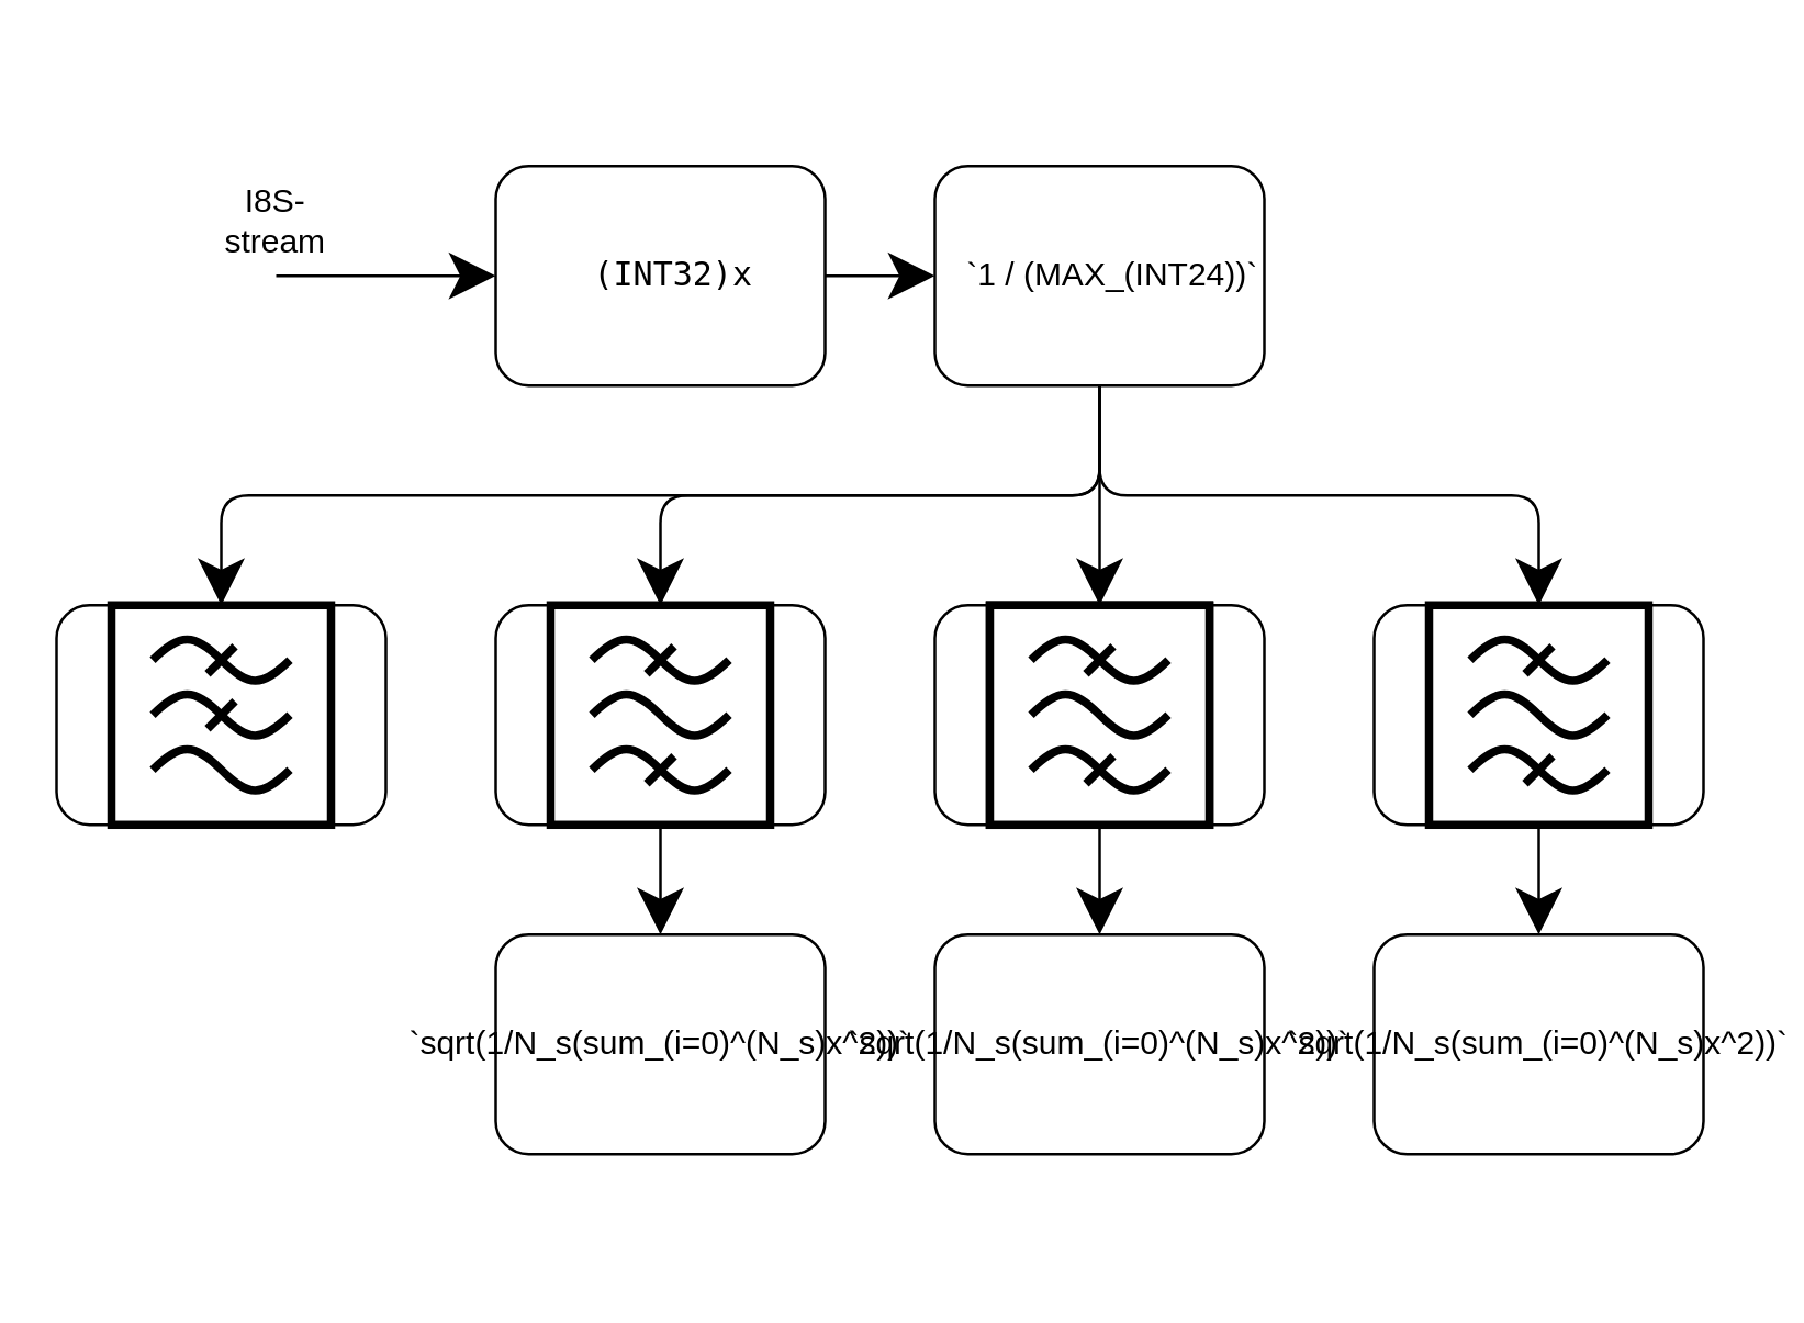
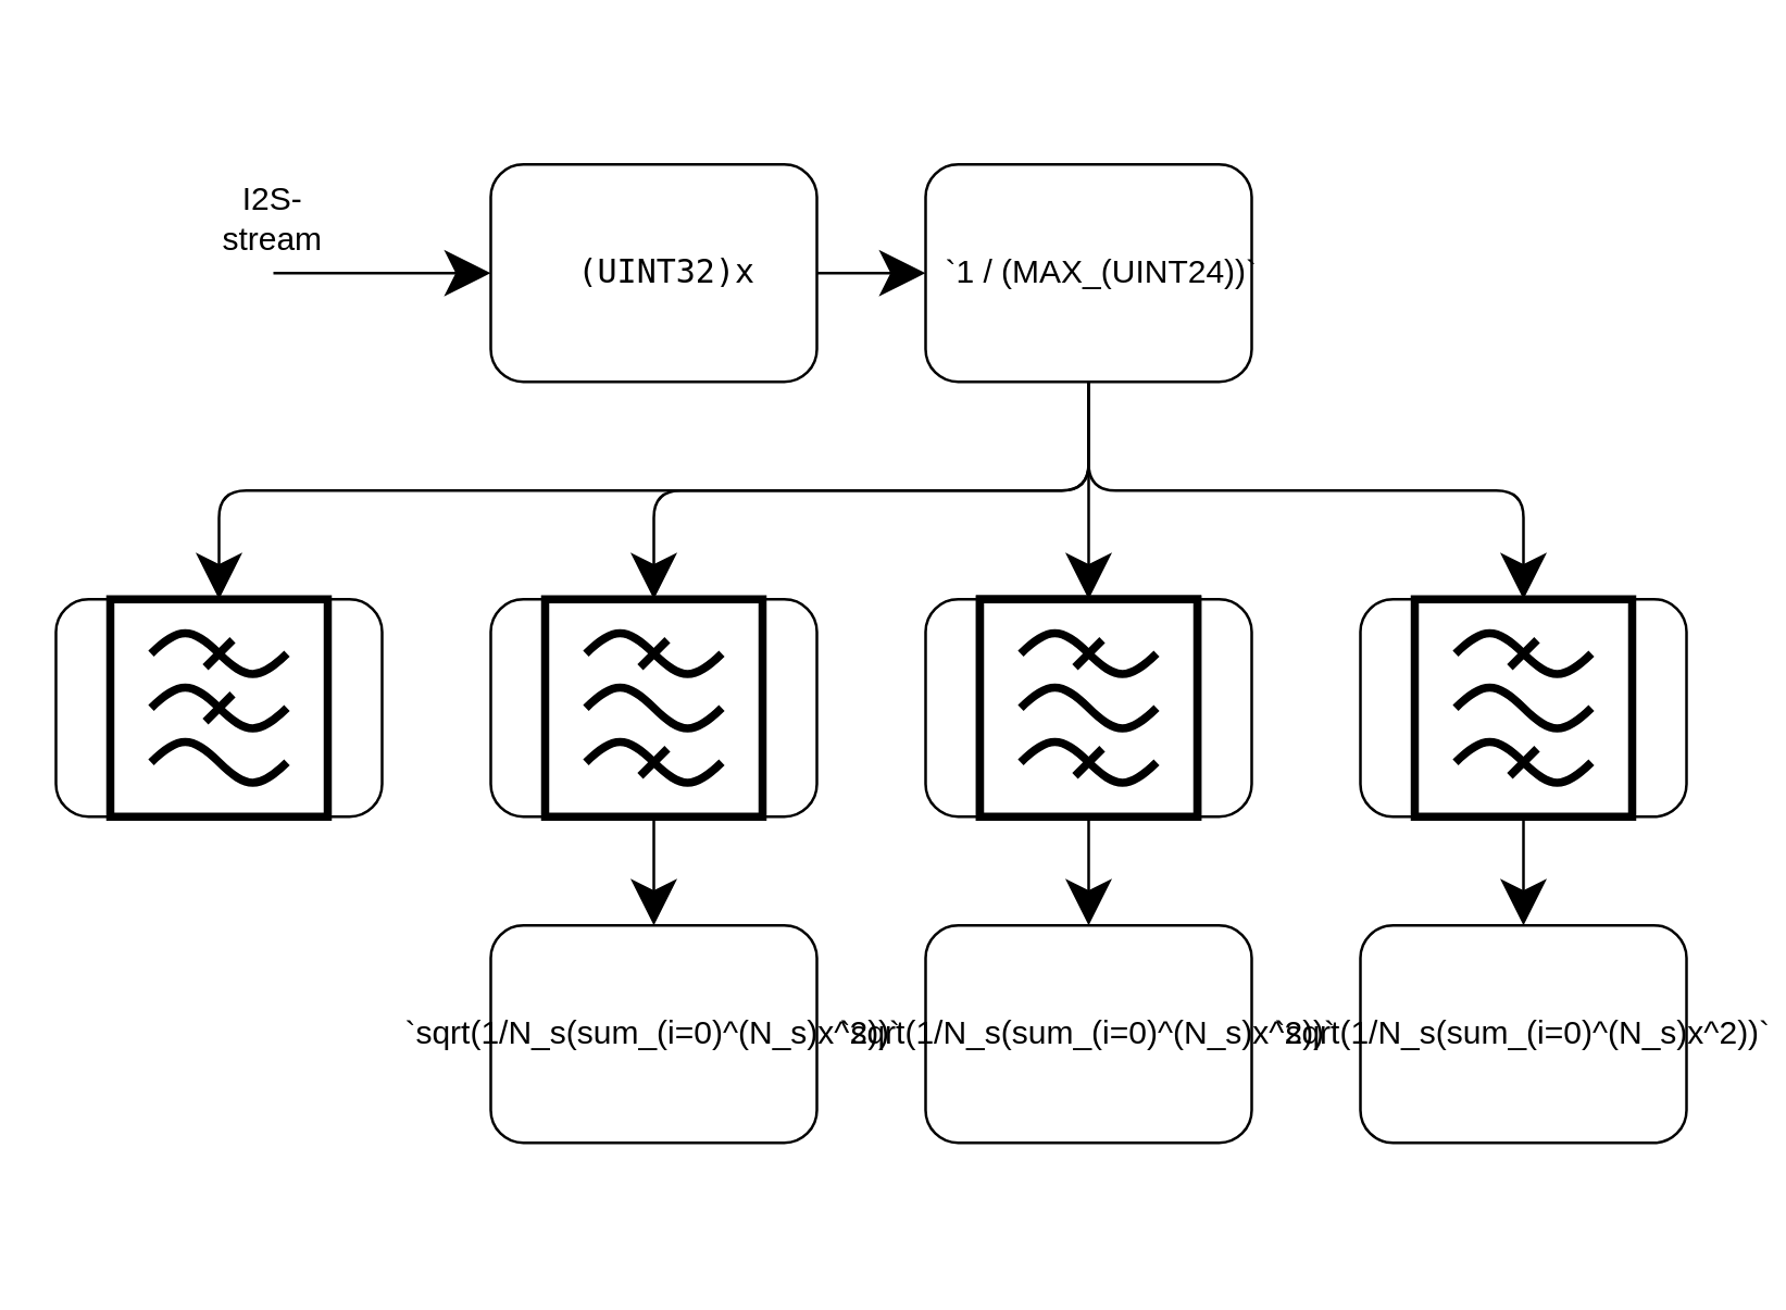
  <mxCell id="0" />
  <mxCell id="1" parent="0" />
  <mxCell id="2" value="" style="rounded=1;whiteSpace=wrap;html=1;hachureGap=4;pointerEvents=0;" vertex="1" parent="1"><mxGeometry x="340" y="60" width="120" height="80" as="geometry" /></mxCell>
- <mxCell id="3" value="&lt;div&gt;`1 / (MAX_(INT24))`&lt;/div&gt;" style="text;html=1;strokeColor=none;fillColor=none;align=center;verticalAlign=middle;whiteSpace=wrap;rounded=0;hachureGap=4;pointerEvents=0;" vertex="1" parent="1"><mxGeometry x="330" y="20" width="150" height="160" as="geometry" /></mxCell>
- <mxCell id="4" value="I8S-stream" style="text;html=1;strokeColor=none;fillColor=none;align=center;verticalAlign=middle;whiteSpace=wrap;rounded=0;hachureGap=4;pointerEvents=0;" vertex="1" parent="1"><mxGeometry x="80" y="70" width="40" height="20" as="geometry" /></mxCell>
+ <mxCell id="3" value="&lt;div&gt;`1 / (MAX_(UINT24))`&lt;/div&gt;" style="text;html=1;strokeColor=none;fillColor=none;align=center;verticalAlign=middle;whiteSpace=wrap;rounded=0;hachureGap=4;pointerEvents=0;" vertex="1" parent="1"><mxGeometry x="330" y="20" width="150" height="160" as="geometry" /></mxCell>
+ <mxCell id="4" value="I2S-stream" style="text;html=1;strokeColor=none;fillColor=none;align=center;verticalAlign=middle;whiteSpace=wrap;rounded=0;hachureGap=4;pointerEvents=0;" vertex="1" parent="1"><mxGeometry x="80" y="70" width="40" height="20" as="geometry" /></mxCell>
  <mxCell id="5" value="" style="rounded=1;whiteSpace=wrap;html=1;hachureGap=4;pointerEvents=0;" vertex="1" parent="1"><mxGeometry x="180" y="60" width="120" height="80" as="geometry" /></mxCell>
- <mxCell id="6" value="&lt;pre&gt;(INT32)x&lt;br&gt;&lt;/pre&gt;" style="text;html=1;strokeColor=none;fillColor=none;align=center;verticalAlign=middle;whiteSpace=wrap;rounded=0;hachureGap=4;pointerEvents=0;" vertex="1" parent="1"><mxGeometry x="170" y="20" width="150" height="160" as="geometry" /></mxCell>
+ <mxCell id="6" value="&lt;pre&gt;(UINT32)x&lt;br&gt;&lt;/pre&gt;" style="text;html=1;strokeColor=none;fillColor=none;align=center;verticalAlign=middle;whiteSpace=wrap;rounded=0;hachureGap=4;pointerEvents=0;" vertex="1" parent="1"><mxGeometry x="170" y="20" width="150" height="160" as="geometry" /></mxCell>
  <mxCell id="7" value="" style="endArrow=classic;html=1;startSize=14;endSize=14;sourcePerimeterSpacing=8;targetPerimeterSpacing=8;exitX=1;exitY=0.5;exitDx=0;exitDy=0;entryX=0;entryY=0.5;entryDx=0;entryDy=0;" edge="1" parent="1" source="5" target="2"><mxGeometry width="50" height="50" relative="1" as="geometry"><mxPoint x="380" y="350" as="sourcePoint" /><mxPoint x="430" y="300" as="targetPoint" /></mxGeometry></mxCell>
  <mxCell id="8" value="" style="endArrow=classic;html=1;startSize=14;endSize=14;sourcePerimeterSpacing=8;targetPerimeterSpacing=8;" edge="1" parent="1"><mxGeometry width="50" height="50" relative="1" as="geometry"><mxPoint x="100" y="100" as="sourcePoint" /><mxPoint x="180" y="100" as="targetPoint" /></mxGeometry></mxCell>
  <mxCell id="9" value="" style="rounded=1;whiteSpace=wrap;html=1;hachureGap=4;pointerEvents=0;" vertex="1" parent="1"><mxGeometry x="180" y="220" width="120" height="80" as="geometry" /></mxCell>
  <mxCell id="10" value="" style="rounded=1;whiteSpace=wrap;html=1;hachureGap=4;pointerEvents=0;" vertex="1" parent="1"><mxGeometry x="340" y="220" width="120" height="80" as="geometry" /></mxCell>
  <mxCell id="11" value="" style="rounded=1;whiteSpace=wrap;html=1;hachureGap=4;pointerEvents=0;" vertex="1" parent="1"><mxGeometry x="500" y="220" width="120" height="80" as="geometry" /></mxCell>
  <mxCell id="12" value="" style="endArrow=classic;html=1;startSize=14;endSize=14;sourcePerimeterSpacing=8;targetPerimeterSpacing=8;exitX=0.5;exitY=1;exitDx=0;exitDy=0;entryX=0.5;entryY=0;entryDx=0;entryDy=0;" edge="1" parent="1" source="2" target="10"><mxGeometry width="50" height="50" relative="1" as="geometry"><mxPoint x="380" y="350" as="sourcePoint" /><mxPoint x="430" y="300" as="targetPoint" /></mxGeometry></mxCell>
  <mxCell id="13" value="" style="edgeStyle=elbowEdgeStyle;elbow=vertical;endArrow=classic;html=1;startSize=14;endSize=14;sourcePerimeterSpacing=8;targetPerimeterSpacing=8;entryX=0.5;entryY=0;entryDx=0;entryDy=0;exitX=0.5;exitY=1;exitDx=0;exitDy=0;" edge="1" parent="1" source="2" target="11"><mxGeometry width="50" height="50" relative="1" as="geometry"><mxPoint x="380" y="350" as="sourcePoint" /><mxPoint x="430" y="300" as="targetPoint" /></mxGeometry></mxCell>
  <mxCell id="14" value="" style="edgeStyle=elbowEdgeStyle;elbow=vertical;endArrow=classic;html=1;startSize=14;endSize=14;sourcePerimeterSpacing=8;targetPerimeterSpacing=8;exitX=0.5;exitY=1;exitDx=0;exitDy=0;entryX=0.5;entryY=0;entryDx=0;entryDy=0;" edge="1" parent="1" source="2" target="9"><mxGeometry width="50" height="50" relative="1" as="geometry"><mxPoint x="380" y="350" as="sourcePoint" /><mxPoint x="430" y="300" as="targetPoint" /></mxGeometry></mxCell>
  <mxCell id="15" value="" style="rounded=1;whiteSpace=wrap;html=1;hachureGap=4;pointerEvents=0;" vertex="1" parent="1"><mxGeometry x="20" y="220" width="120" height="80" as="geometry" /></mxCell>
  <mxCell id="16" value="" style="edgeStyle=elbowEdgeStyle;elbow=vertical;endArrow=classic;html=1;startSize=14;endSize=14;sourcePerimeterSpacing=8;targetPerimeterSpacing=8;exitX=0.5;exitY=1;exitDx=0;exitDy=0;" edge="1" parent="1" source="2"><mxGeometry width="50" height="50" relative="1" as="geometry"><mxPoint x="380" y="350" as="sourcePoint" /><mxPoint x="80" y="220" as="targetPoint" /><Array as="points"><mxPoint x="240" y="180" /></Array></mxGeometry></mxCell>
  <mxCell id="17" value="" style="whiteSpace=wrap;html=1;aspect=fixed;hachureGap=4;pointerEvents=0;strokeWidth=3;" vertex="1" parent="1"><mxGeometry x="360" y="220.01" width="80" height="80" as="geometry" /></mxCell>
  <mxCell id="18" value="" style="pointerEvents=1;verticalLabelPosition=bottom;shadow=0;dashed=0;align=center;html=1;verticalAlign=top;shape=mxgraph.electrical.waveforms.sine_wave;hachureGap=4;strokeWidth=3;" vertex="1" parent="1"><mxGeometry x="375" y="230.01" width="50" height="20" as="geometry" /></mxCell>
  <mxCell id="19" value="" style="pointerEvents=1;verticalLabelPosition=bottom;shadow=0;dashed=0;align=center;html=1;verticalAlign=top;shape=mxgraph.electrical.waveforms.sine_wave;hachureGap=4;strokeWidth=3;" vertex="1" parent="1"><mxGeometry x="375" y="250.01" width="50" height="20" as="geometry" /></mxCell>
  <mxCell id="20" value="" style="pointerEvents=1;verticalLabelPosition=bottom;shadow=0;dashed=0;align=center;html=1;verticalAlign=top;shape=mxgraph.electrical.waveforms.sine_wave;hachureGap=4;strokeWidth=3;" vertex="1" parent="1"><mxGeometry x="375" y="270.01" width="50" height="20" as="geometry" /></mxCell>
  <mxCell id="21" value="" style="endArrow=none;html=1;startSize=14;endSize=14;sourcePerimeterSpacing=8;targetPerimeterSpacing=8;strokeWidth=3;" edge="1" parent="1"><mxGeometry width="50" height="50" relative="1" as="geometry"><mxPoint x="395" y="245.01" as="sourcePoint" /><mxPoint x="405" y="235.01" as="targetPoint" /><Array as="points"><mxPoint x="405" y="235.01" /></Array></mxGeometry></mxCell>
  <mxCell id="22" value="" style="endArrow=none;html=1;startSize=14;endSize=14;sourcePerimeterSpacing=8;targetPerimeterSpacing=8;strokeWidth=3;" edge="1" parent="1"><mxGeometry width="50" height="50" relative="1" as="geometry"><mxPoint x="395" y="285.01" as="sourcePoint" /><mxPoint x="405" y="275.01" as="targetPoint" /><Array as="points"><mxPoint x="405" y="275.01" /></Array></mxGeometry></mxCell>
  <mxCell id="23" value="" style="whiteSpace=wrap;html=1;aspect=fixed;hachureGap=4;pointerEvents=0;strokeWidth=3;" vertex="1" parent="1"><mxGeometry x="40" y="220.01" width="80" height="80" as="geometry" /></mxCell>
  <mxCell id="24" value="" style="pointerEvents=1;verticalLabelPosition=bottom;shadow=0;dashed=0;align=center;html=1;verticalAlign=top;shape=mxgraph.electrical.waveforms.sine_wave;hachureGap=4;strokeWidth=3;" vertex="1" parent="1"><mxGeometry x="55" y="230.01" width="50" height="20" as="geometry" /></mxCell>
  <mxCell id="25" value="" style="pointerEvents=1;verticalLabelPosition=bottom;shadow=0;dashed=0;align=center;html=1;verticalAlign=top;shape=mxgraph.electrical.waveforms.sine_wave;hachureGap=4;strokeWidth=3;" vertex="1" parent="1"><mxGeometry x="55" y="250.01" width="50" height="20" as="geometry" /></mxCell>
  <mxCell id="26" value="" style="pointerEvents=1;verticalLabelPosition=bottom;shadow=0;dashed=0;align=center;html=1;verticalAlign=top;shape=mxgraph.electrical.waveforms.sine_wave;hachureGap=4;strokeWidth=3;" vertex="1" parent="1"><mxGeometry x="55" y="270.01" width="50" height="20" as="geometry" /></mxCell>
  <mxCell id="27" value="" style="endArrow=none;html=1;startSize=14;endSize=14;sourcePerimeterSpacing=8;targetPerimeterSpacing=8;strokeWidth=3;" edge="1" parent="1"><mxGeometry width="50" height="50" relative="1" as="geometry"><mxPoint x="75" y="245.01" as="sourcePoint" /><mxPoint x="85" y="235.01" as="targetPoint" /><Array as="points"><mxPoint x="85" y="235.01" /></Array></mxGeometry></mxCell>
  <mxCell id="28" value="" style="endArrow=none;html=1;startSize=14;endSize=14;sourcePerimeterSpacing=8;targetPerimeterSpacing=8;strokeWidth=3;" edge="1" parent="1"><mxGeometry width="50" height="50" relative="1" as="geometry"><mxPoint x="75" y="265.01" as="sourcePoint" /><mxPoint x="85" y="255.01" as="targetPoint" /><Array as="points"><mxPoint x="85" y="255.01" /></Array></mxGeometry></mxCell>
  <mxCell id="29" value="" style="whiteSpace=wrap;html=1;aspect=fixed;hachureGap=4;pointerEvents=0;strokeWidth=3;" vertex="1" parent="1"><mxGeometry x="360" y="220.01" width="80" height="80" as="geometry" /></mxCell>
  <mxCell id="30" value="" style="pointerEvents=1;verticalLabelPosition=bottom;shadow=0;dashed=0;align=center;html=1;verticalAlign=top;shape=mxgraph.electrical.waveforms.sine_wave;hachureGap=4;strokeWidth=3;" vertex="1" parent="1"><mxGeometry x="375" y="230.01" width="50" height="20" as="geometry" /></mxCell>
  <mxCell id="31" value="" style="pointerEvents=1;verticalLabelPosition=bottom;shadow=0;dashed=0;align=center;html=1;verticalAlign=top;shape=mxgraph.electrical.waveforms.sine_wave;hachureGap=4;strokeWidth=3;" vertex="1" parent="1"><mxGeometry x="375" y="250.01" width="50" height="20" as="geometry" /></mxCell>
  <mxCell id="32" value="" style="pointerEvents=1;verticalLabelPosition=bottom;shadow=0;dashed=0;align=center;html=1;verticalAlign=top;shape=mxgraph.electrical.waveforms.sine_wave;hachureGap=4;strokeWidth=3;" vertex="1" parent="1"><mxGeometry x="375" y="270.01" width="50" height="20" as="geometry" /></mxCell>
  <mxCell id="33" value="" style="endArrow=none;html=1;startSize=14;endSize=14;sourcePerimeterSpacing=8;targetPerimeterSpacing=8;strokeWidth=3;" edge="1" parent="1"><mxGeometry width="50" height="50" relative="1" as="geometry"><mxPoint x="395" y="245.01" as="sourcePoint" /><mxPoint x="405" y="235.01" as="targetPoint" /><Array as="points"><mxPoint x="405" y="235.01" /></Array></mxGeometry></mxCell>
  <mxCell id="34" value="" style="endArrow=none;html=1;startSize=14;endSize=14;sourcePerimeterSpacing=8;targetPerimeterSpacing=8;strokeWidth=3;" edge="1" parent="1"><mxGeometry width="50" height="50" relative="1" as="geometry"><mxPoint x="395" y="285.01" as="sourcePoint" /><mxPoint x="405" y="275.01" as="targetPoint" /><Array as="points"><mxPoint x="405" y="275.01" /></Array></mxGeometry></mxCell>
  <mxCell id="35" value="" style="whiteSpace=wrap;html=1;aspect=fixed;hachureGap=4;pointerEvents=0;strokeWidth=3;" vertex="1" parent="1"><mxGeometry x="520" y="220.01" width="80" height="80" as="geometry" /></mxCell>
  <mxCell id="36" value="" style="pointerEvents=1;verticalLabelPosition=bottom;shadow=0;dashed=0;align=center;html=1;verticalAlign=top;shape=mxgraph.electrical.waveforms.sine_wave;hachureGap=4;strokeWidth=3;" vertex="1" parent="1"><mxGeometry x="535" y="230.01" width="50" height="20" as="geometry" /></mxCell>
  <mxCell id="37" value="" style="pointerEvents=1;verticalLabelPosition=bottom;shadow=0;dashed=0;align=center;html=1;verticalAlign=top;shape=mxgraph.electrical.waveforms.sine_wave;hachureGap=4;strokeWidth=3;" vertex="1" parent="1"><mxGeometry x="535" y="250.01" width="50" height="20" as="geometry" /></mxCell>
  <mxCell id="38" value="" style="pointerEvents=1;verticalLabelPosition=bottom;shadow=0;dashed=0;align=center;html=1;verticalAlign=top;shape=mxgraph.electrical.waveforms.sine_wave;hachureGap=4;strokeWidth=3;" vertex="1" parent="1"><mxGeometry x="535" y="270.01" width="50" height="20" as="geometry" /></mxCell>
  <mxCell id="39" value="" style="endArrow=none;html=1;startSize=14;endSize=14;sourcePerimeterSpacing=8;targetPerimeterSpacing=8;strokeWidth=3;" edge="1" parent="1"><mxGeometry width="50" height="50" relative="1" as="geometry"><mxPoint x="555" y="245.01" as="sourcePoint" /><mxPoint x="565" y="235.01" as="targetPoint" /><Array as="points"><mxPoint x="565" y="235.01" /></Array></mxGeometry></mxCell>
  <mxCell id="40" value="" style="endArrow=none;html=1;startSize=14;endSize=14;sourcePerimeterSpacing=8;targetPerimeterSpacing=8;strokeWidth=3;" edge="1" parent="1"><mxGeometry width="50" height="50" relative="1" as="geometry"><mxPoint x="555" y="285.01" as="sourcePoint" /><mxPoint x="565" y="275.01" as="targetPoint" /><Array as="points"><mxPoint x="565" y="275.01" /></Array></mxGeometry></mxCell>
  <mxCell id="41" value="" style="whiteSpace=wrap;html=1;aspect=fixed;hachureGap=4;pointerEvents=0;strokeWidth=3;" vertex="1" parent="1"><mxGeometry x="200" y="220.01" width="80" height="80" as="geometry" /></mxCell>
  <mxCell id="42" value="" style="pointerEvents=1;verticalLabelPosition=bottom;shadow=0;dashed=0;align=center;html=1;verticalAlign=top;shape=mxgraph.electrical.waveforms.sine_wave;hachureGap=4;strokeWidth=3;" vertex="1" parent="1"><mxGeometry x="215" y="230.01" width="50" height="20" as="geometry" /></mxCell>
  <mxCell id="43" value="" style="pointerEvents=1;verticalLabelPosition=bottom;shadow=0;dashed=0;align=center;html=1;verticalAlign=top;shape=mxgraph.electrical.waveforms.sine_wave;hachureGap=4;strokeWidth=3;" vertex="1" parent="1"><mxGeometry x="215" y="250.01" width="50" height="20" as="geometry" /></mxCell>
  <mxCell id="44" value="" style="pointerEvents=1;verticalLabelPosition=bottom;shadow=0;dashed=0;align=center;html=1;verticalAlign=top;shape=mxgraph.electrical.waveforms.sine_wave;hachureGap=4;strokeWidth=3;" vertex="1" parent="1"><mxGeometry x="215" y="270.01" width="50" height="20" as="geometry" /></mxCell>
  <mxCell id="45" value="" style="endArrow=none;html=1;startSize=14;endSize=14;sourcePerimeterSpacing=8;targetPerimeterSpacing=8;strokeWidth=3;" edge="1" parent="1"><mxGeometry width="50" height="50" relative="1" as="geometry"><mxPoint x="235" y="245.01" as="sourcePoint" /><mxPoint x="245" y="235.01" as="targetPoint" /><Array as="points"><mxPoint x="245" y="235.01" /></Array></mxGeometry></mxCell>
  <mxCell id="46" value="" style="endArrow=none;html=1;startSize=14;endSize=14;sourcePerimeterSpacing=8;targetPerimeterSpacing=8;strokeWidth=3;" edge="1" parent="1"><mxGeometry width="50" height="50" relative="1" as="geometry"><mxPoint x="235" y="285.01" as="sourcePoint" /><mxPoint x="245" y="275.01" as="targetPoint" /><Array as="points"><mxPoint x="245" y="275.01" /></Array></mxGeometry></mxCell>
  <mxCell id="47" value="" style="rounded=1;whiteSpace=wrap;html=1;hachureGap=4;pointerEvents=0;" vertex="1" parent="1"><mxGeometry x="180" y="340" width="120" height="80" as="geometry" /></mxCell>
  <mxCell id="48" value="&lt;div&gt;`sqrt(1/N_s(sum_(i=0)^(N_s)x^2))`&lt;/div&gt;" style="text;html=1;strokeColor=none;fillColor=none;align=center;verticalAlign=middle;whiteSpace=wrap;rounded=0;hachureGap=4;pointerEvents=0;" vertex="1" parent="1"><mxGeometry x="165" y="300" width="150" height="160" as="geometry" /></mxCell>
  <mxCell id="49" value="" style="endArrow=classic;html=1;startSize=14;endSize=14;sourcePerimeterSpacing=8;targetPerimeterSpacing=8;exitX=0.5;exitY=1;exitDx=0;exitDy=0;entryX=0.5;entryY=0;entryDx=0;entryDy=0;" edge="1" parent="1" source="41" target="47"><mxGeometry width="50" height="50" relative="1" as="geometry"><mxPoint x="310" y="110" as="sourcePoint" /><mxPoint x="350" y="110" as="targetPoint" /></mxGeometry></mxCell>
  <mxCell id="50" value="" style="rounded=1;whiteSpace=wrap;html=1;hachureGap=4;pointerEvents=0;" vertex="1" parent="1"><mxGeometry x="340" y="340" width="120" height="80" as="geometry" /></mxCell>
  <mxCell id="51" value="" style="rounded=1;whiteSpace=wrap;html=1;hachureGap=4;pointerEvents=0;" vertex="1" parent="1"><mxGeometry x="500" y="340" width="120" height="80" as="geometry" /></mxCell>
  <mxCell id="52" value="&lt;div&gt;`sqrt(1/N_s(sum_(i=0)^(N_s)x^2))`&lt;/div&gt;" style="text;html=1;strokeColor=none;fillColor=none;align=center;verticalAlign=middle;whiteSpace=wrap;rounded=0;hachureGap=4;pointerEvents=0;" vertex="1" parent="1"><mxGeometry x="325" y="300" width="150" height="160" as="geometry" /></mxCell>
  <mxCell id="53" value="&lt;div&gt;`sqrt(1/N_s(sum_(i=0)^(N_s)x^2))`&lt;/div&gt;" style="text;html=1;strokeColor=none;fillColor=none;align=center;verticalAlign=middle;whiteSpace=wrap;rounded=0;hachureGap=4;pointerEvents=0;" vertex="1" parent="1"><mxGeometry x="485" y="300" width="150" height="160" as="geometry" /></mxCell>
  <mxCell id="54" value="" style="endArrow=classic;html=1;startSize=14;endSize=14;sourcePerimeterSpacing=8;targetPerimeterSpacing=8;exitX=0.5;exitY=0;exitDx=0;exitDy=0;entryX=0.5;entryY=0;entryDx=0;entryDy=0;" edge="1" parent="1" source="52" target="50"><mxGeometry width="50" height="50" relative="1" as="geometry"><mxPoint x="250" y="310.01" as="sourcePoint" /><mxPoint x="250" y="350" as="targetPoint" /></mxGeometry></mxCell>
  <mxCell id="55" value="" style="endArrow=classic;html=1;startSize=14;endSize=14;sourcePerimeterSpacing=8;targetPerimeterSpacing=8;exitX=0.5;exitY=1;exitDx=0;exitDy=0;entryX=0.5;entryY=0;entryDx=0;entryDy=0;" edge="1" parent="1" source="35" target="51"><mxGeometry width="50" height="50" relative="1" as="geometry"><mxPoint x="410" y="310" as="sourcePoint" /><mxPoint x="410" y="350" as="targetPoint" /></mxGeometry></mxCell>
